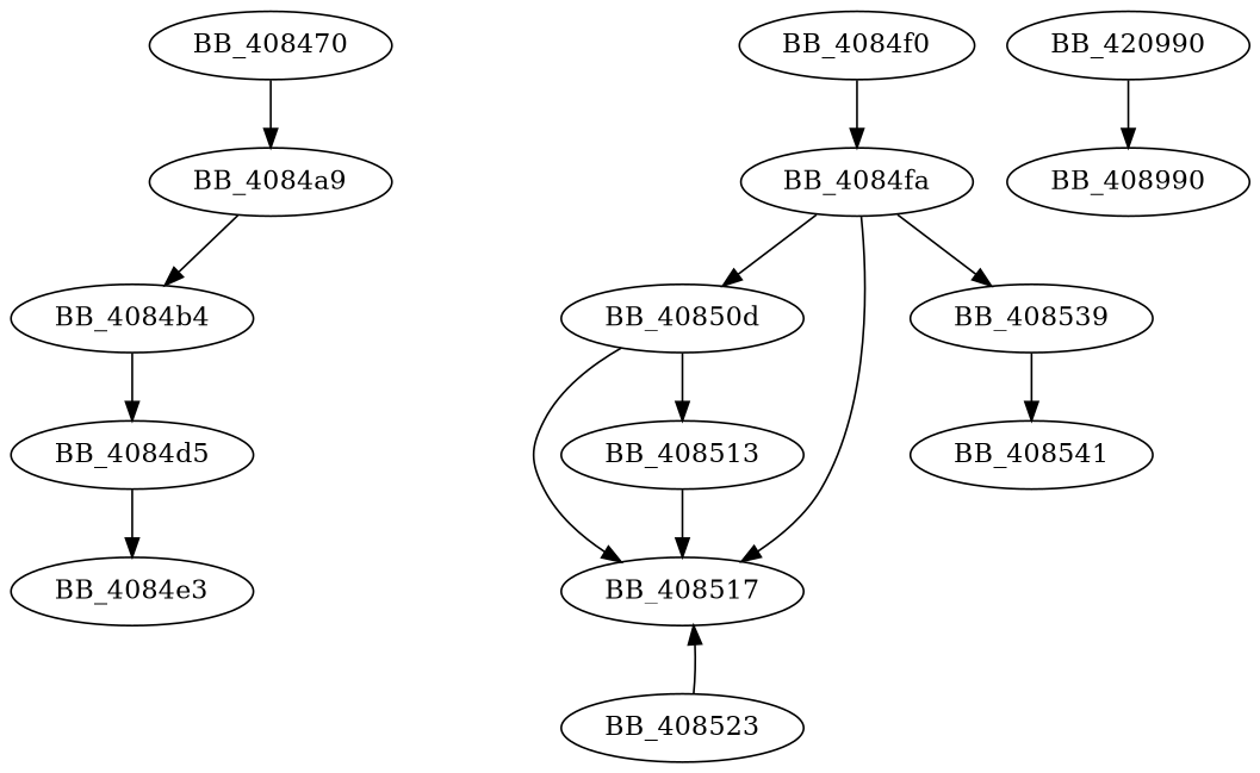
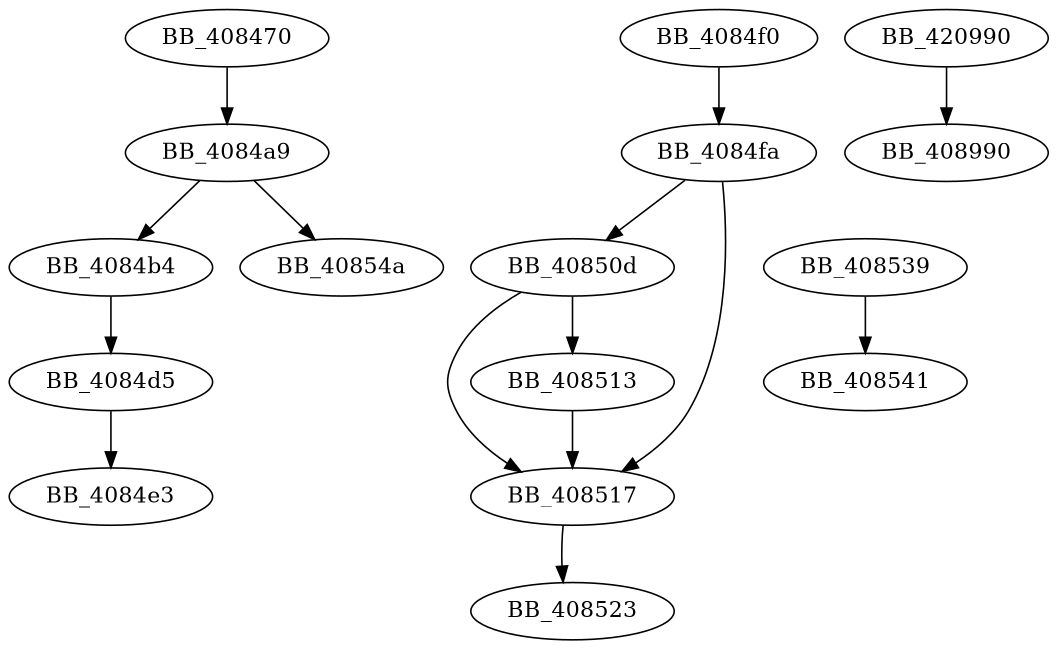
  digraph {
    BB_408470
    BB_4084a9
    BB_4084b4
+   BB_40854a
    BB_4084d5
    BB_4084e3
    BB_4084f0
    BB_4084fa
    BB_40850d
    BB_408517
    BB_408539
    BB_408513
    BB_408523
    BB_408541
    BB_420990
    BB_408990
    BB_408470 -> BB_4084a9
    BB_4084a9 -> BB_4084b4
+   BB_4084a9 -> BB_40854a
    BB_4084b4 -> BB_4084d5
    BB_4084d5 -> BB_4084e3
    BB_4084f0 -> BB_4084fa
    BB_4084fa -> BB_40850d
    BB_4084fa -> BB_408517
-   BB_4084fa -> BB_408539
    BB_40850d -> BB_408517
    BB_40850d -> BB_408513
-   BB_408523 -> BB_408517
+   BB_408517 -> BB_408523
    BB_408539 -> BB_408541
    BB_408513 -> BB_408517
    BB_420990 -> BB_408990
  }
